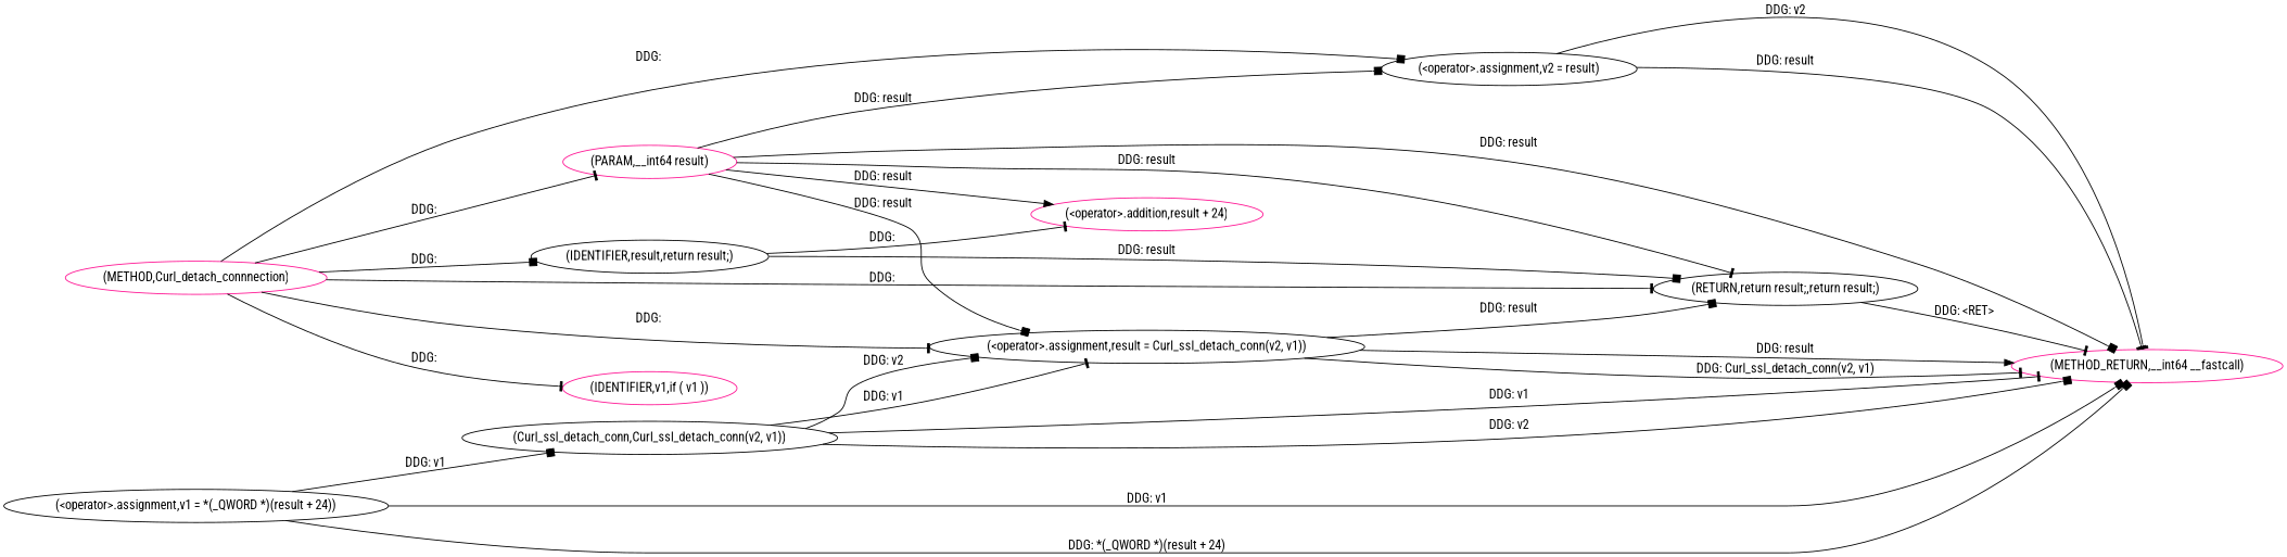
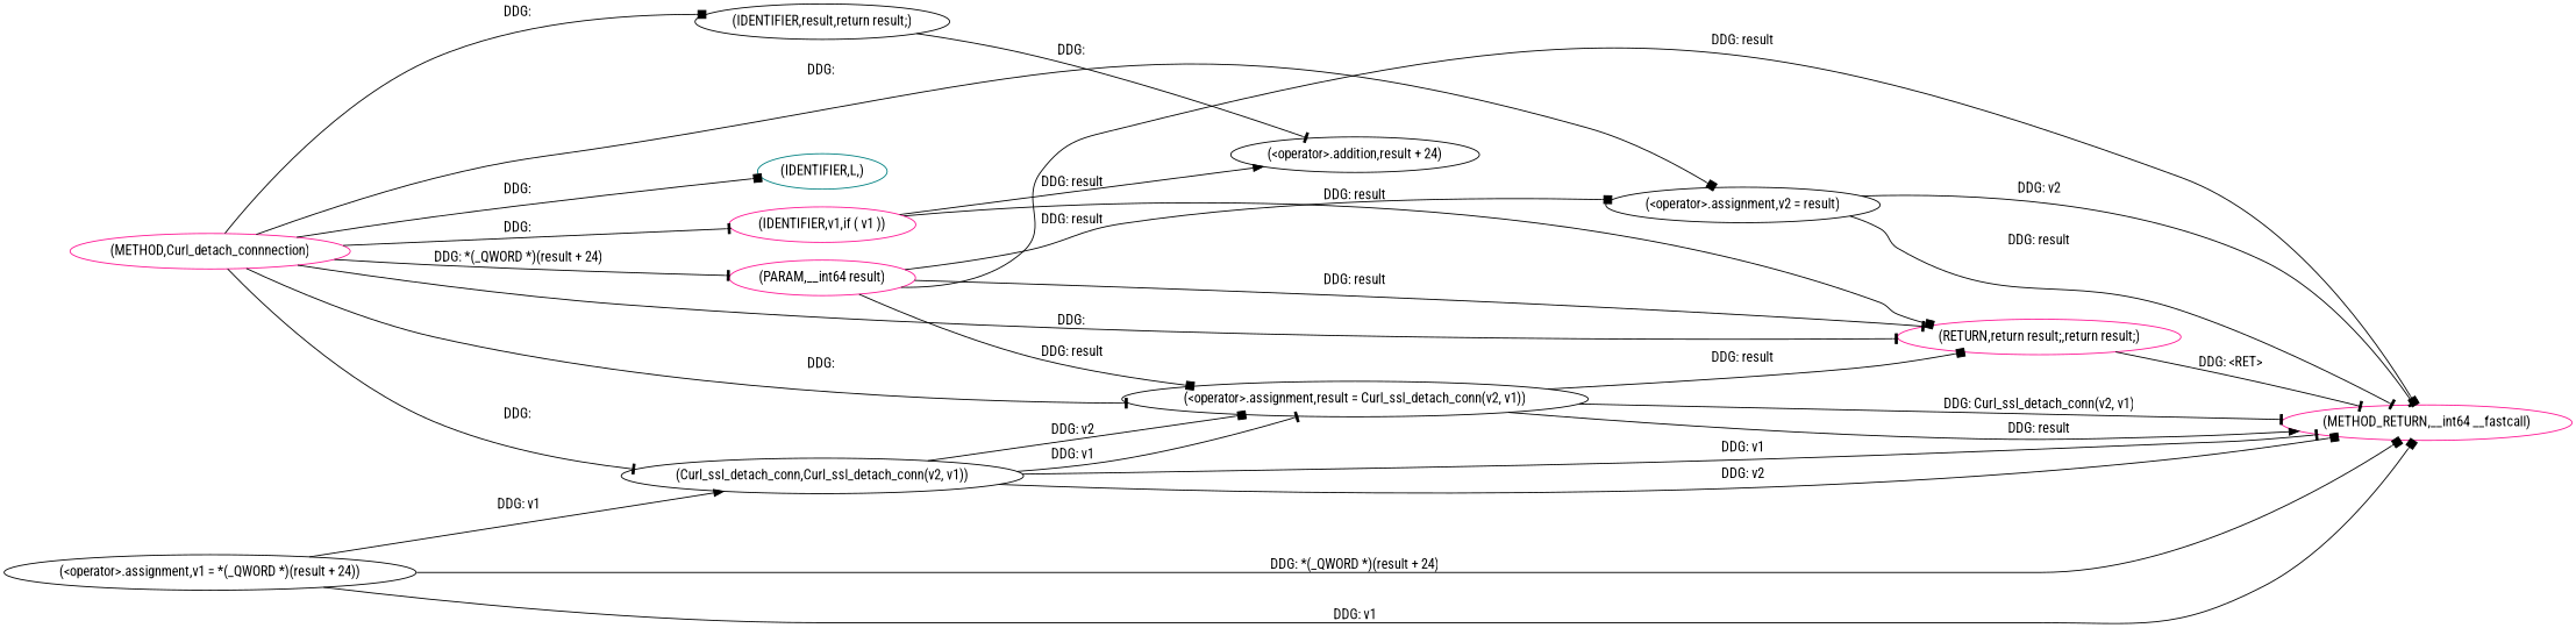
  digraph {
    fontname="Roboto Condensed"
    rankdir=LR
    node [color=black fontname="Roboto Condensed"]
    edge [arrowhead=tee fontname="Roboto Condensed"]
    n1 [color=deeppink label="(METHOD,Curl_detach_connnection)"]
    n2 [color=deeppink label="(PARAM,__int64 result)"]
    n3 [label="(<operator>.assignment,v2 = result)"]
    n4 [color=deeppink label="(IDENTIFIER,v1,if ( v1 ))"]
    n5 [label="(<operator>.assignment,result = Curl_ssl_detach_conn(v2, v1))"]
    n6 [label="(Curl_ssl_detach_conn,Curl_ssl_detach_conn(v2, v1))"]
-   n8 [label="(RETURN,return result;,return result;)"]
+   n7 [color=teal label="(IDENTIFIER,L,)"]
+   n8 [color=deeppink label="(RETURN,return result;,return result;)"]
    n9 [label="(IDENTIFIER,result,return result;)"]
-   n10 [color=deeppink label="(<operator>.addition,result + 24)"]
+   n10 [label="(<operator>.addition,result + 24)"]
    n11 [color=deeppink label="(METHOD_RETURN,__int64 __fastcall)"]
    n12 [label="(<operator>.assignment,v1 = *(_QWORD *)(result + 24))"]
-   n1 -> n2 [label="DDG: "]
+   n1 -> n2 [label="DDG: *(_QWORD *)(result + 24)"]
    n1 -> n3 [arrowhead=box label="DDG: "]
    n1 -> n4 [label="DDG: "]
    n1 -> n5 [label="DDG: "]
+   n1 -> n6 [label="DDG: "]
+   n1 -> n7 [arrowhead=box label="DDG: "]
    n1 -> n8 [label="DDG: "]
    n1 -> n9 [arrowhead=box label="DDG: "]
    n2 -> n3 [arrowhead=box label="DDG: result"]
    n2 -> n5 [arrowhead=box label="DDG: result"]
    n2 -> n8 [label="DDG: result"]
-   n2 -> n10 [arrowhead=normal label="DDG: result"]
+   n4 -> n10 [arrowhead=normal label="DDG: result"]
    n2 -> n11 [arrowhead=box label="DDG: result"]
    n3 -> n11 [label="DDG: v2"]
    n3 -> n11 [label="DDG: result"]
    n5 -> n8 [arrowhead=box label="DDG: result"]
    n5 -> n11 [label="DDG: Curl_ssl_detach_conn(v2, v1)"]
    n5 -> n11 [arrowhead=normal label="DDG: result"]
    n6 -> n5 [arrowhead=box label="DDG: v2"]
    n6 -> n5 [label="DDG: v1"]
    n6 -> n11 [label="DDG: v1"]
    n6 -> n11 [arrowhead=box label="DDG: v2"]
    n8 -> n11 [label="DDG: <RET>"]
-   n9 -> n8 [arrowhead=box label="DDG: result"]
+   n4 -> n8 [arrowhead=box label="DDG: result"]
    n9 -> n10 [label="DDG: "]
-   n12 -> n6 [arrowhead=box label="DDG: v1"]
+   n12 -> n6 [arrowhead=normal label="DDG: v1"]
    n12 -> n11 [arrowhead=box label="DDG: v1"]
    n12 -> n11 [arrowhead=box label="DDG: *(_QWORD *)(result + 24)"]
  }
